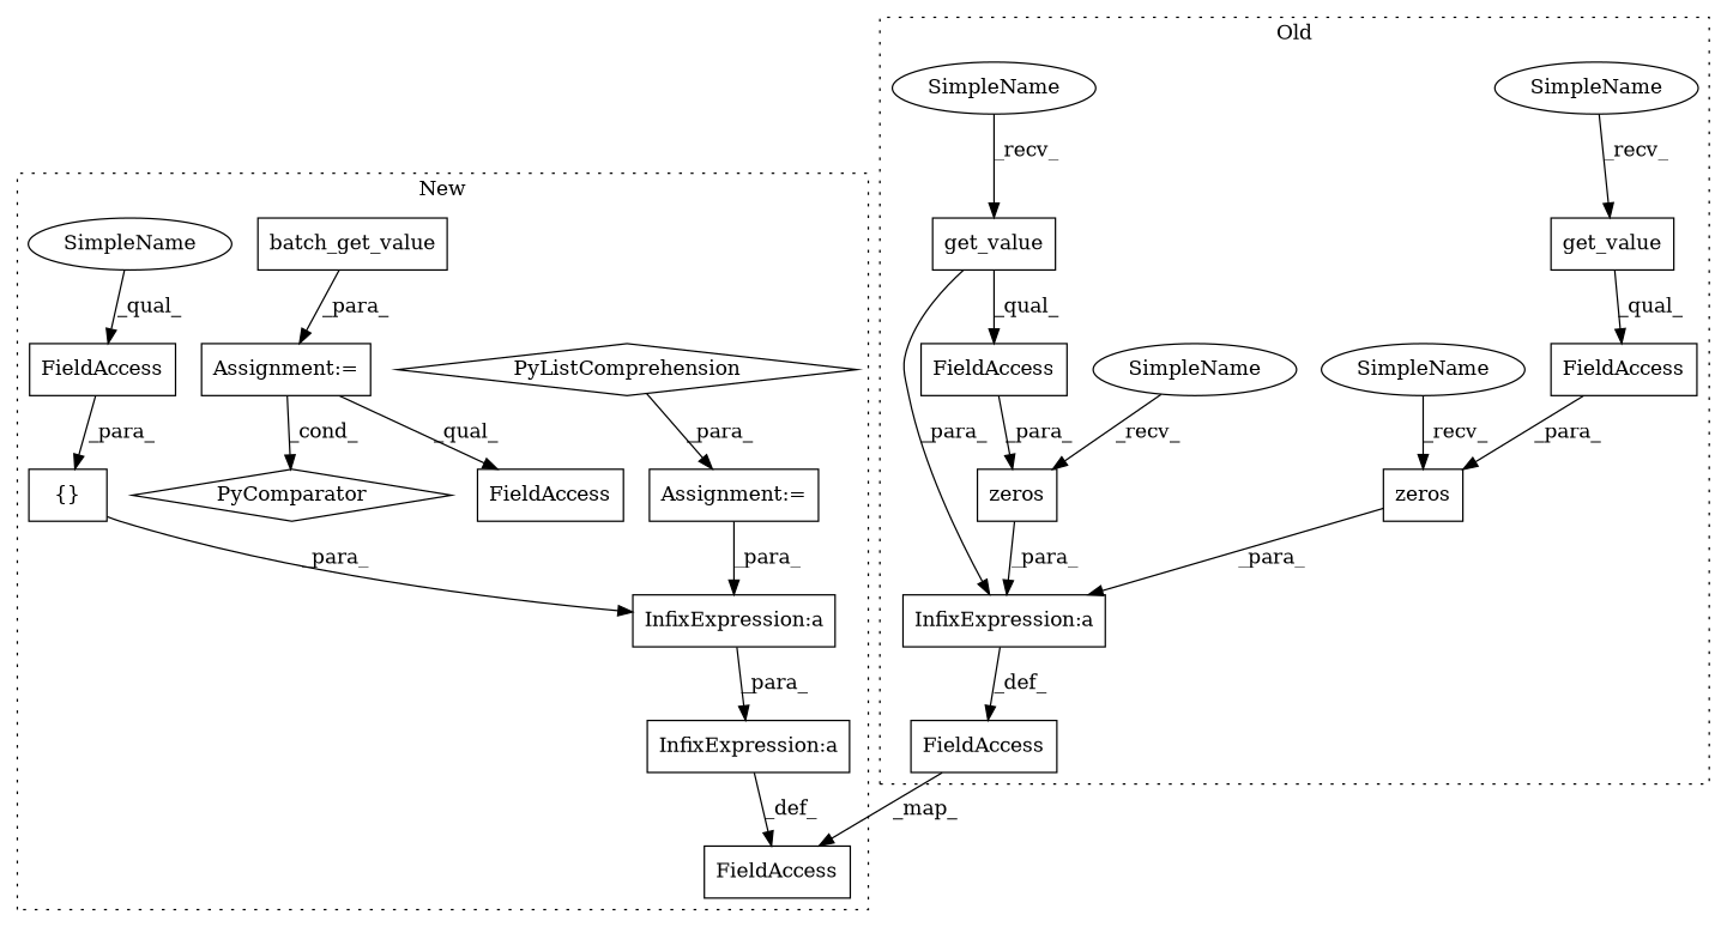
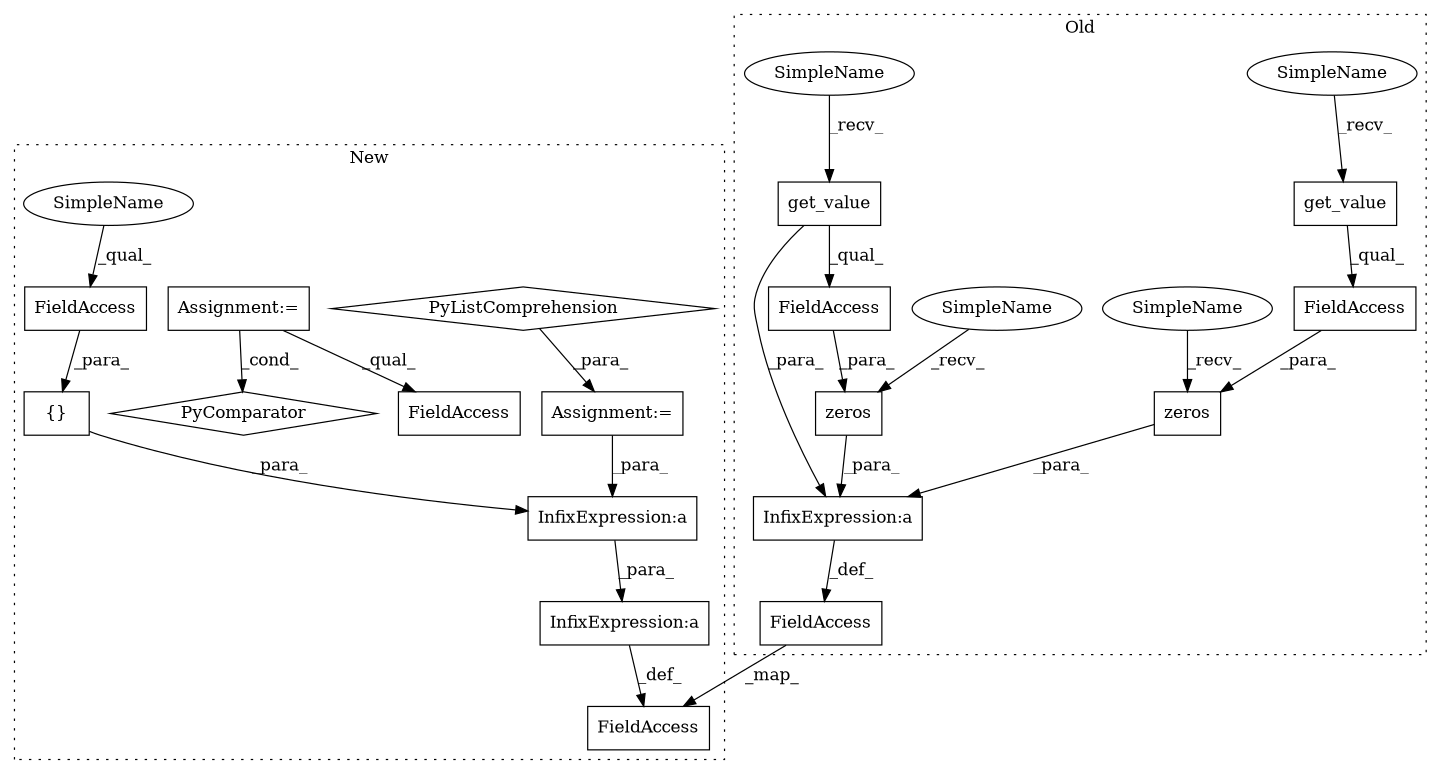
  digraph {
    node [a=22 l=12 s=13116 shape=box]
    n1 [a=32 l="6,1" label=zeros s="13110,13142"]
    n2 [l=26 label=FieldAccess]
    n3 [a=32 l="10,1" label=get_value s="13124,13135"]
    n4 [label=FieldAccess s=13391]
    n5 [a=27 l=3 label="InfixExpression:a" s=13407]
    n6 [a=32 l="10,1" label=get_value s="13283,13294"]
    n7 [l=26 label=FieldAccess s=13275]
    n8 [a=32 l="6,1" label=zeros s="13269,13301"]
    n9 [a=42 l=5 label=SimpleName s=13104 shape=ellipse]
    n10 [a=42 l=5 label=SimpleName s=13263 shape=ellipse]
    n11 [a=42 l=7 label=SimpleName s=13275 shape=ellipse]
    n12 [a=42 l=7 label=SimpleName shape=ellipse]
    n13 [a=113 l=47 label=PyComparator s=13868 shape=diamond]
    n14 [a=7 label="Assignment:=" s=13791]
    n15 [a=109 l=120 label=PyListComprehension s=13803 shape=diamond]
    n16 [a=7 l=47 label="Assignment:=" s=13868]
    n17 [l=7 label=FieldAccess s=13803]
-   n18 [a=32 l="16,1" label=batch_get_value s="13883,13905"]
    n19 [label=FieldAccess s=14175]
    n20 [a=27 l=3 label="InfixExpression:a" s=14222]
    n21 [a=4 l="1,1" label="{}" s="14199,14215"]
    n22 [l=15 label=FieldAccess s=14200]
    n23 [a=27 l=3 label="InfixExpression:a" s=14216]
    n24 [a=42 l=4 label=SimpleName s=14200 shape=ellipse]
    subgraph cluster_1 {
      label=Old
      style=dotted
      n1
      n2
      n3
      n4
      n5
      n6
      n7
      n8
      n9
      n10
      n11
      n12
    }
    subgraph cluster_2 {
      label=New
      style=dotted
      n13
      n14
      n15
      n16
      n17
-     n18
      n19
      n20
      n21
      n22
      n23
      n24
    }
    n1 -> n5 [label=_para_]
    n2 -> n1 [label=_para_]
    n3 -> n2 [label=_qual_]
    n3 -> n5 [label=_para_]
    n4 -> n19 [label=_map_]
    n5 -> n4 [label=_def_]
    n6 -> n7 [label=_qual_]
    n7 -> n8 [label=_para_]
    n8 -> n5 [label=_para_]
    n9 -> n1 [label=_recv_]
    n10 -> n8 [label=_recv_]
    n11 -> n6 [label=_recv_]
    n12 -> n3 [label=_recv_]
    n14 -> n23 [label=_para_]
    n15 -> n14 [label=_para_]
    n16 -> n13 [label=_cond_]
    n16 -> n17 [label=_qual_]
-   n18 -> n16 [label=_para_]
    n20 -> n19 [label=_def_]
    n21 -> n23 [label=_para_]
    n22 -> n21 [label=_para_]
    n23 -> n20 [label=_para_]
    n24 -> n22 [label=_qual_]
  }
